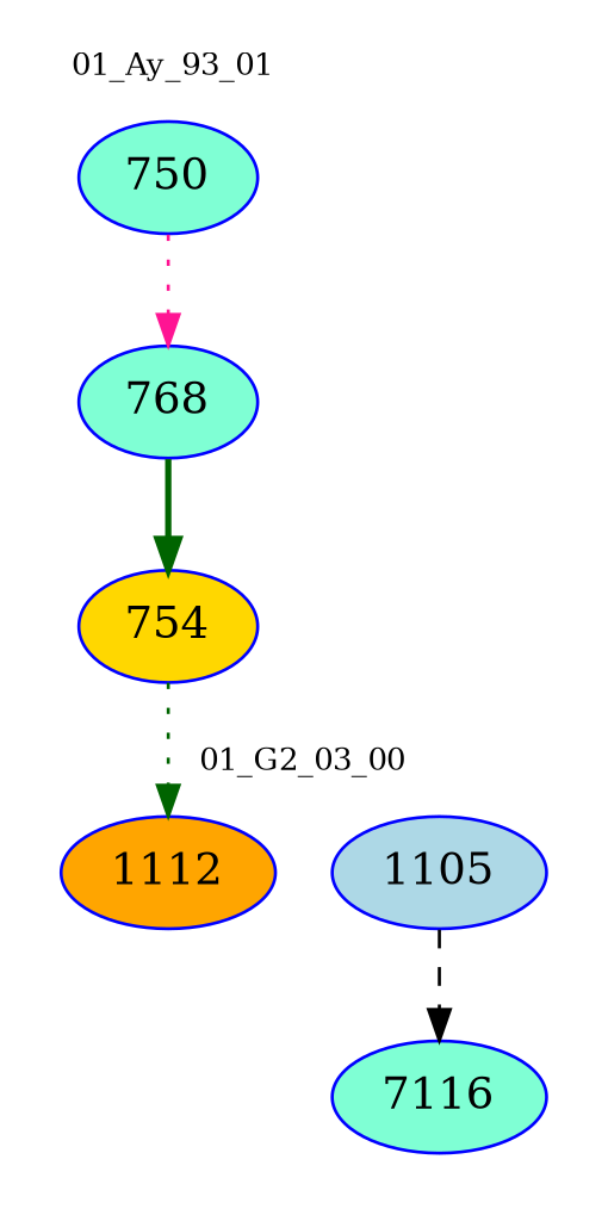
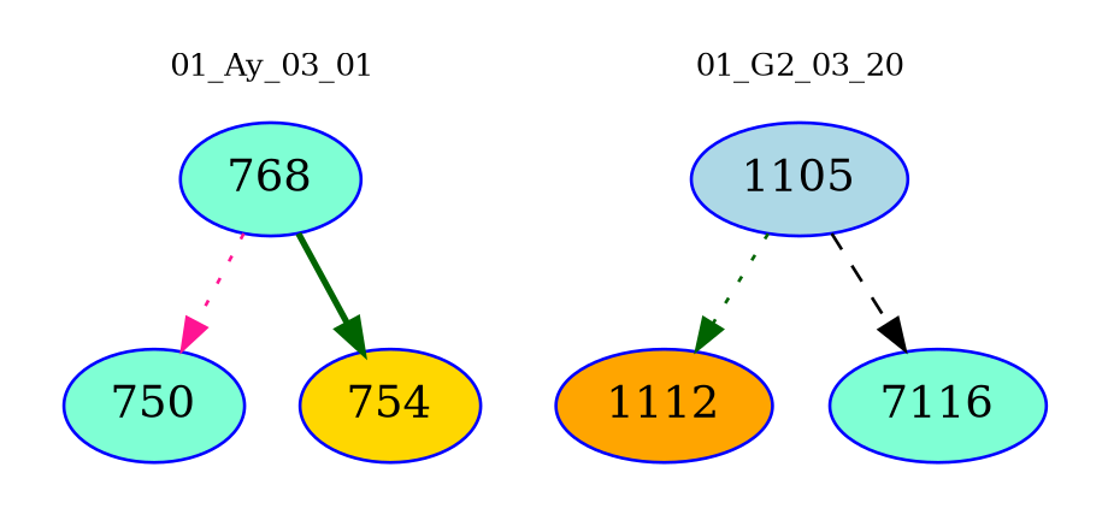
  digraph {
    node [color=blue fillcolor=aquamarine style=filled]
    edge [color=darkgreen style=dotted]
    n1 [label=768]
    n2 [label=750]
    n3 [fillcolor=gold label=754]
    n4 [fillcolor=lightblue label=1105]
    n5 [fillcolor=orange label=1112]
    n6 [label=7116]
    subgraph cluster_1 {
      color=white
      fontsize=10
-     label="01_Ay_93_01"
+     label="01_Ay_03_01"
      n1
      n2
      n3
    }
    subgraph cluster_2 {
      color=white
      fontsize=10
-     label="01_G2_03_00"
+     label="01_G2_03_20"
      n4
      n5
      n6
    }
-   n2 -> n1 [color=deeppink]
+   n1 -> n2 [color=deeppink]
    n1 -> n3 [style=bold]
-   n3 -> n5
+   n4 -> n5
    n4 -> n6 [color=black style=dashed]
  }
